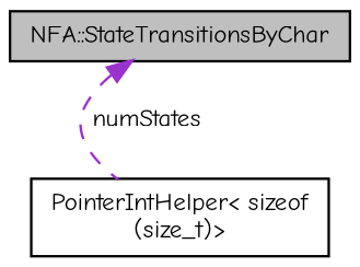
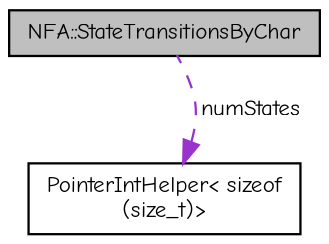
  digraph {
    fontname="Comic Neue"
    node [color=black fontname="Comic Neue" fontsize=10 shape=record style=filled]
    n1 [fillcolor=grey75 fontcolor=black height=0.2 label="NFA::StateTransitionsByChar" width=0.4]
    n2 [fillcolor=white height=0.2 label="PointerIntHelper\< sizeof\l(size_t)\>" width=0.4]
-   n1 -> n2 [color=darkorchid3 dir=back fontname="Comic Neue" fontsize=10 label=" numStates" labelfontname=Helvetica labelfontsize=10 style=dashed]
+   n2 -> n1 [color=darkorchid3 dir=back fontname="Comic Neue" fontsize=10 label=" numStates" labelfontname=Helvetica labelfontsize=10 style=dashed]
  }
